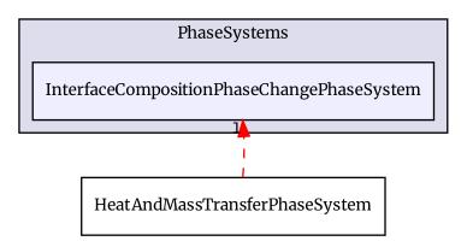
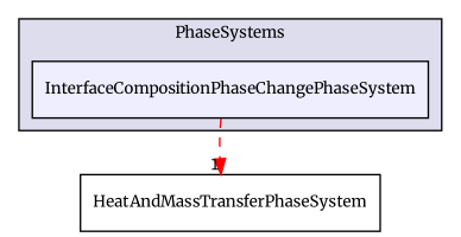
  digraph {
    compound=true
    fontname=Merriweather
    node [fontname=Merriweather fontsize=10 shape=box]
    n1 [fillcolor="#eeeeff" label=InterfaceCompositionPhaseChangePhaseSystem pencolor=black style=filled]
    n2 [label=HeatAndMassTransferPhaseSystem]
    subgraph cluster_1 {
      bgcolor="#ddddee"
      fontsize=10
      label=PhaseSystems
      pencolor=black
      n1
    }
-   n2 -> n1 [headlabel=1 labeldistance=1.5 labelfontname=Helvetica labelfontsize=10 color=red style=dashed fontname=Merriweather]
+   n1 -> n2 [headlabel=1 labeldistance=1.5 labelfontname=Helvetica labelfontsize=10 color=red style=dashed fontname=Merriweather]
  }
